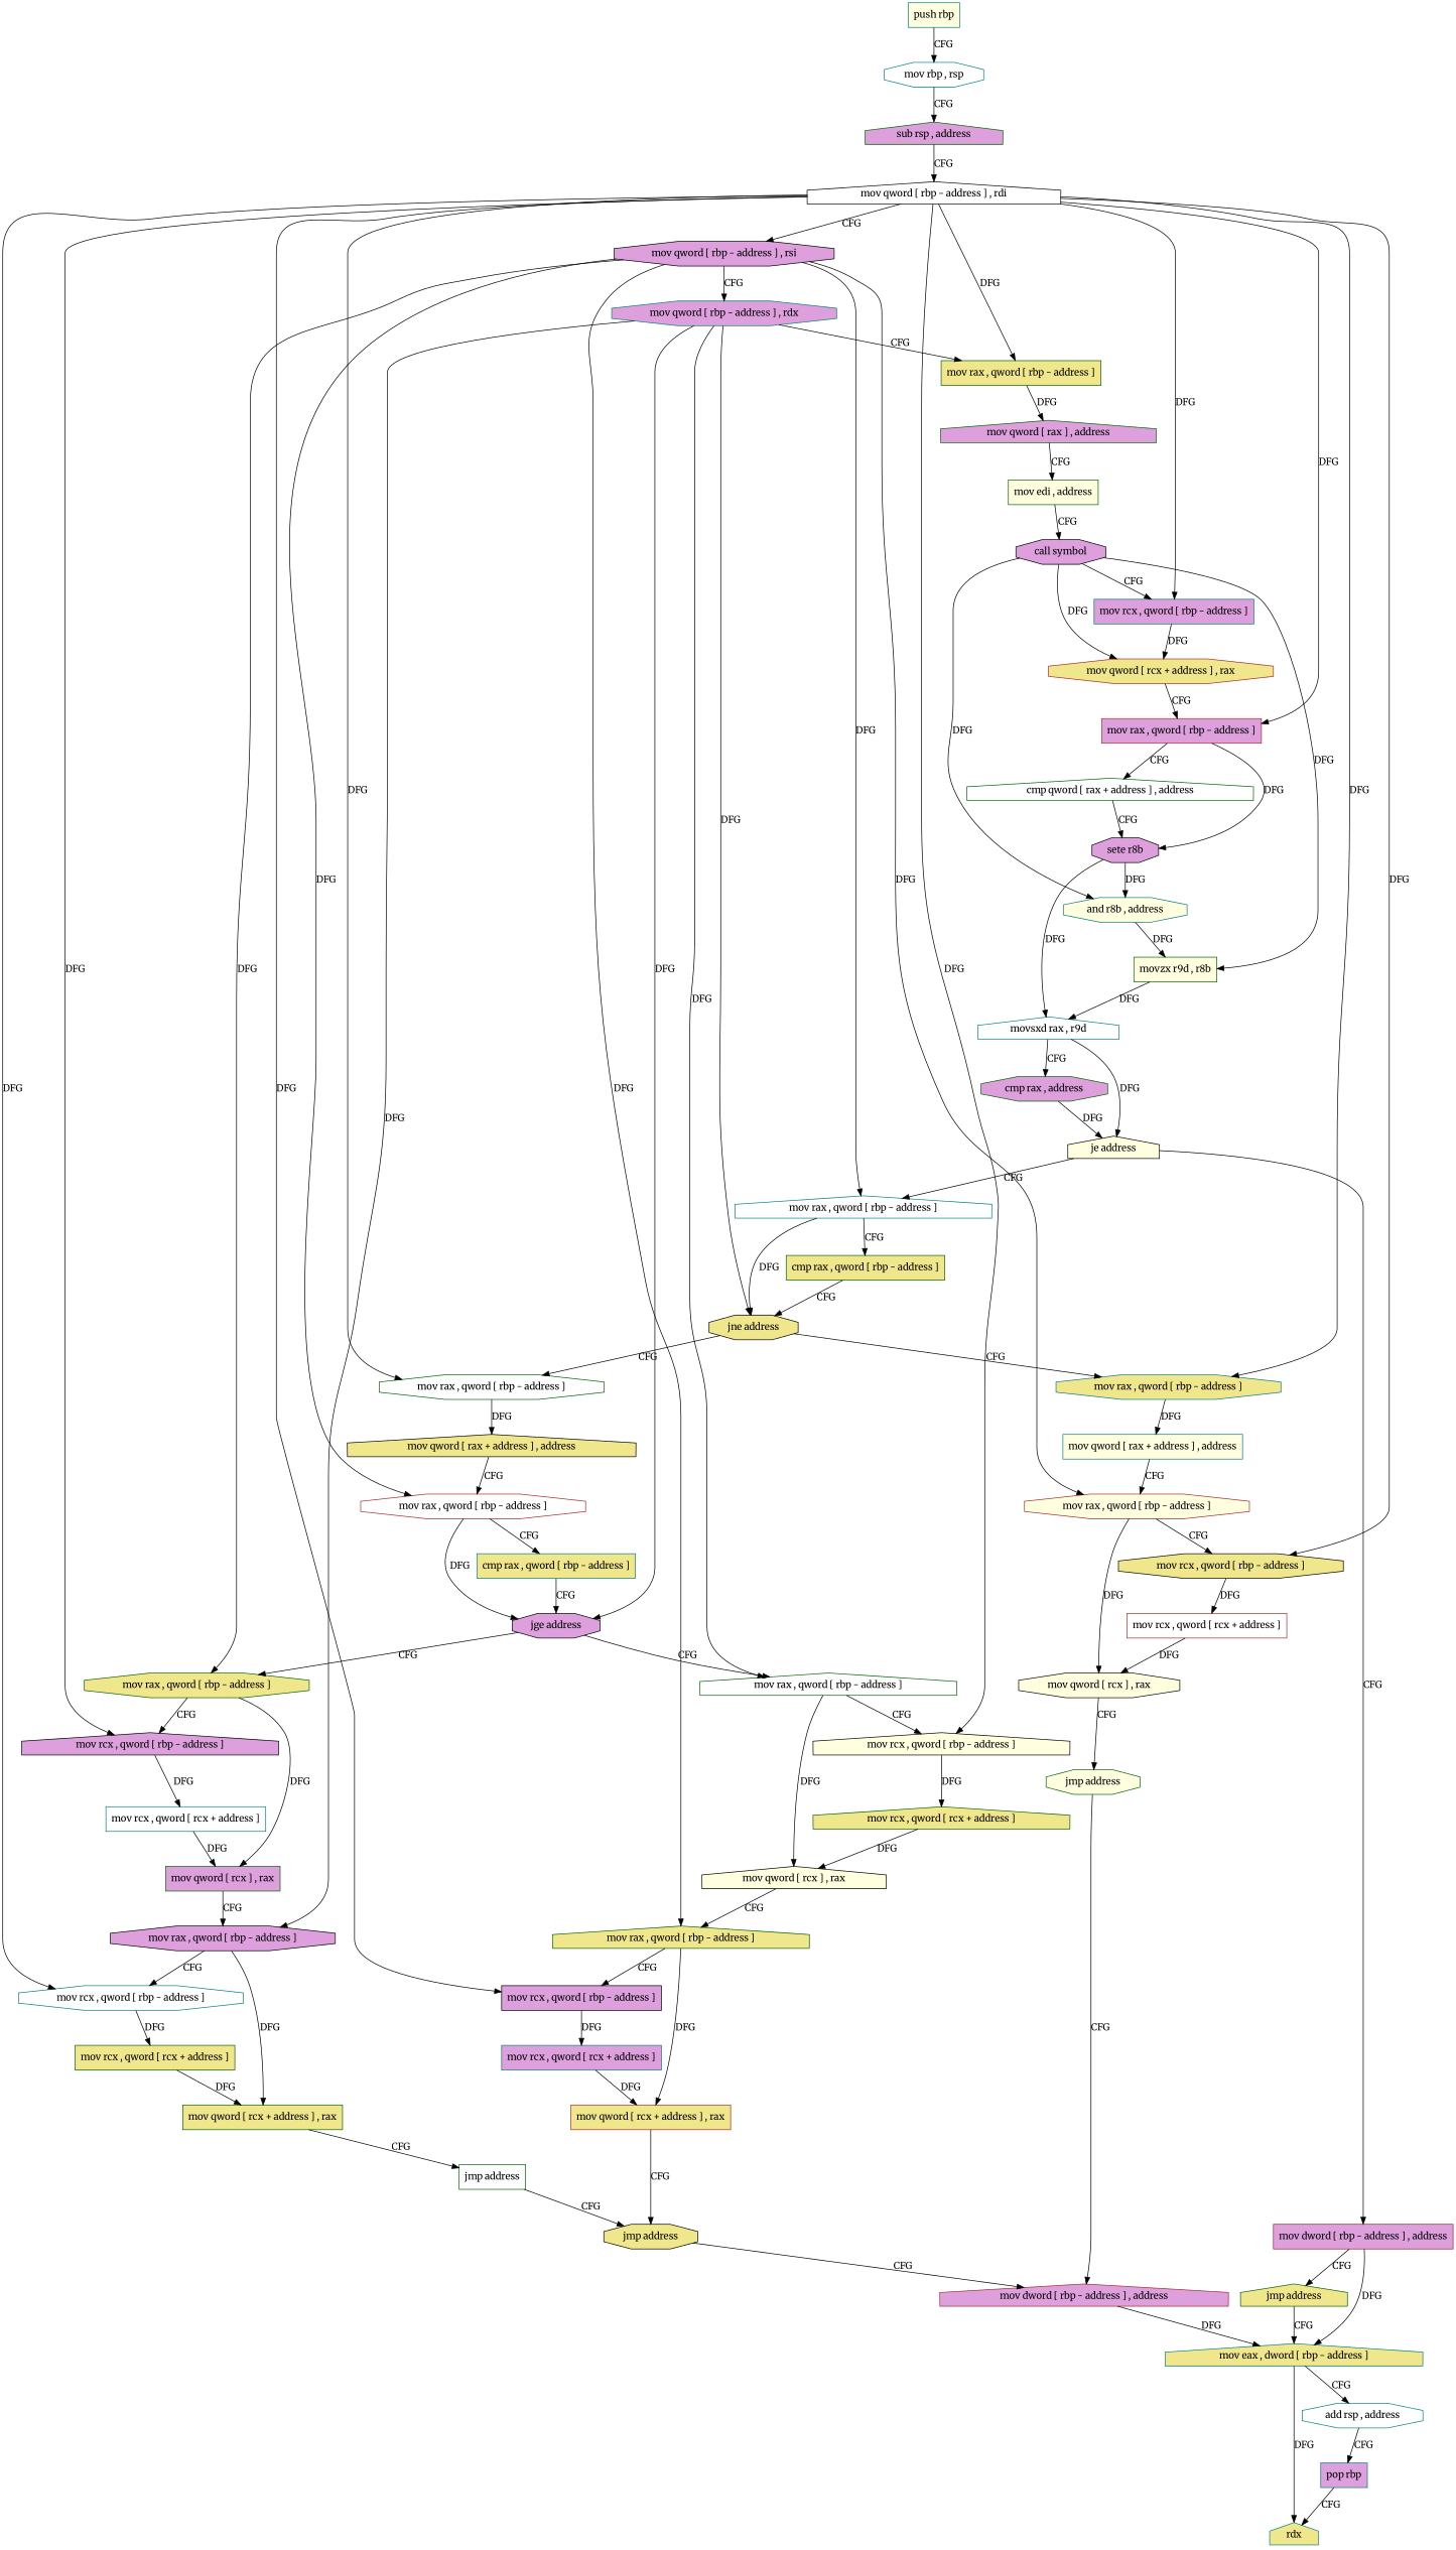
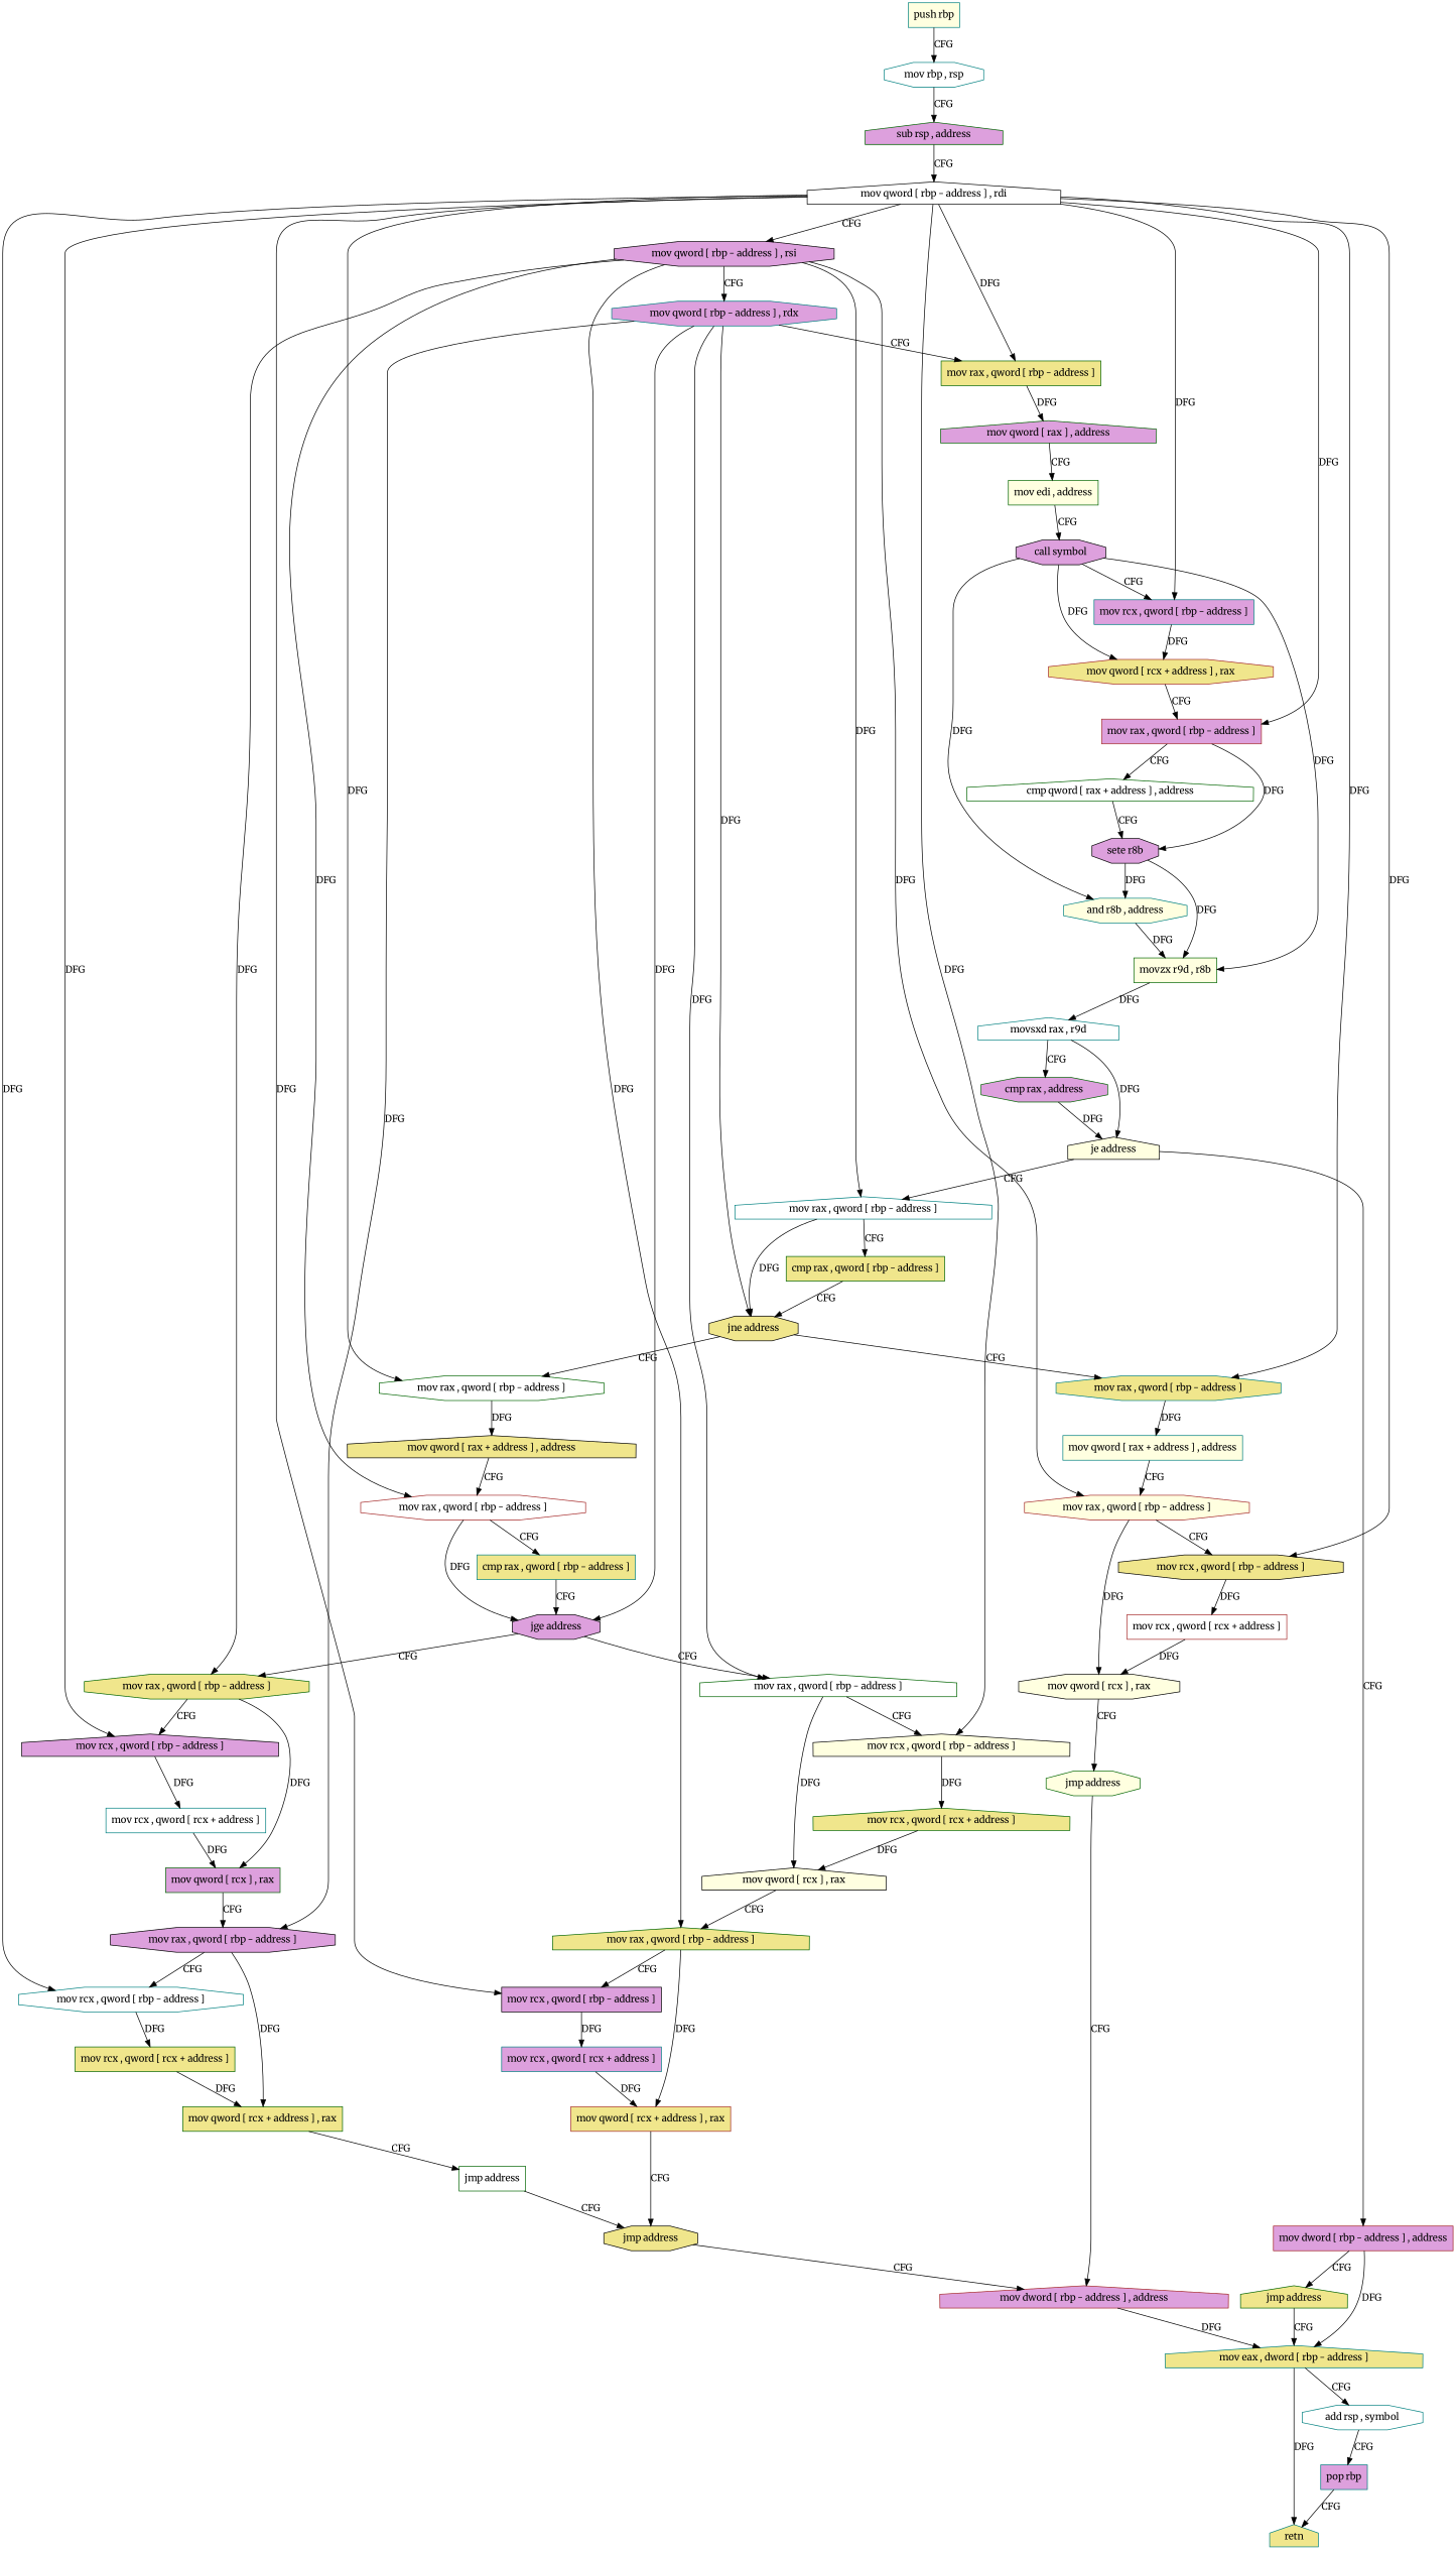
  digraph {
    fontname=Merriweather
    node [color=darkgreen fillcolor=plum fontname=Merriweather shape=octagon style=filled]
    edge [fontname=Merriweather]
    n1 [color=teal fillcolor=lightyellow label="push rbp" shape=box]
    n2 [color=teal fillcolor=white label="mov rbp , rsp"]
    n3 [label="sub rsp , address" shape=house]
    n4 [color=black fillcolor=white label="mov qword [ rbp - address ] , rdi" shape=house]
    n5 [color=black label="mov qword [ rbp - address ] , rsi"]
    n6 [fillcolor=khaki label="mov rax , qword [ rbp - address ]" shape=box]
    n7 [color=teal label="mov rcx , qword [ rbp - address ]" shape=box]
    n8 [color=brown label="mov rax , qword [ rbp - address ]" shape=box]
    n9 [fillcolor=white label="mov rax , qword [ rbp - address ]"]
    n10 [color=teal fillcolor=khaki label="mov rax , qword [ rbp - address ]"]
    n11 [color=black fillcolor=khaki label="mov rcx , qword [ rbp - address ]"]
    n12 [color=black fillcolor=lightyellow label="mov rcx , qword [ rbp - address ]" shape=house]
    n13 [color=black label="mov rcx , qword [ rbp - address ]" shape=box]
    n14 [color=black label="mov rcx , qword [ rbp - address ]" shape=house]
    n15 [color=teal fillcolor=white label="mov rcx , qword [ rbp - address ]"]
    n16 [color=teal label="mov qword [ rbp - address ] , rdx"]
    n17 [color=teal fillcolor=white label="mov rax , qword [ rbp - address ]" shape=house]
    n18 [color=brown fillcolor=white label="mov rax , qword [ rbp - address ]"]
    n19 [fillcolor=khaki label="mov rax , qword [ rbp - address ]"]
    n20 [color=brown fillcolor=lightyellow label="mov rax , qword [ rbp - address ]"]
    n21 [fillcolor=khaki label="mov rax , qword [ rbp - address ]" shape=house]
    n22 [label="mov qword [ rax ] , address" shape=house]
    n23 [color=brown fillcolor=khaki label="mov qword [ rcx + address ] , rax"]
    n24 [fillcolor=white label="cmp qword [ rax + address ] , address" shape=house]
    n25 [color=black label="sete r8b"]
    n26 [color=black fillcolor=khaki label="mov qword [ rax + address ] , address" shape=house]
    n27 [color=teal fillcolor=lightyellow label="mov qword [ rax + address ] , address" shape=box]
    n28 [color=brown fillcolor=white label="mov rcx , qword [ rcx + address ]" shape=box]
    n29 [fillcolor=khaki label="mov rcx , qword [ rcx + address ]" shape=house]
    n30 [color=teal label="mov rcx , qword [ rcx + address ]" shape=box]
    n31 [color=teal fillcolor=white label="mov rcx , qword [ rcx + address ]" shape=box]
    n32 [fillcolor=khaki label="mov rcx , qword [ rcx + address ]" shape=box]
    n33 [color=black fillcolor=khaki label="jne address"]
    n34 [color=black label="jge address"]
    n35 [fillcolor=white label="mov rax , qword [ rbp - address ]" shape=house]
    n36 [color=black label="mov rax , qword [ rbp - address ]"]
    n37 [fillcolor=khaki label="cmp rax , qword [ rbp - address ]" shape=box]
    n38 [color=teal fillcolor=khaki label="cmp rax , qword [ rbp - address ]" shape=box]
    n39 [label="mov qword [ rcx ] , rax" shape=box]
    n40 [color=black fillcolor=lightyellow label="mov qword [ rcx ] , rax"]
    n41 [color=brown fillcolor=khaki label="mov qword [ rcx + address ] , rax" shape=box]
    n42 [color=black fillcolor=lightyellow label="mov qword [ rcx ] , rax" shape=house]
    n43 [fillcolor=khaki label="mov qword [ rcx + address ] , rax" shape=box]
    n44 [fillcolor=lightyellow label="mov edi , address" shape=box]
    n45 [color=black label="call symbol"]
    n46 [color=teal fillcolor=lightyellow label="and r8b , address"]
    n47 [fillcolor=lightyellow label="movzx r9d , r8b" shape=box]
    n48 [color=teal fillcolor=white label="movsxd rax , r9d" shape=house]
    n49 [label="cmp rax , address"]
    n50 [color=black fillcolor=lightyellow label="je address" shape=house]
    n51 [color=brown label="mov dword [ rbp - address ] , address" shape=box]
    n52 [fillcolor=khaki label="jmp address" shape=house]
    n53 [color=teal fillcolor=khaki label="mov eax , dword [ rbp - address ]" shape=house]
-   n54 [color=teal fillcolor=white label="add rsp , address"]
-   n55 [color=teal fillcolor=khaki label=rdx shape=house]
+   n54 [color=teal fillcolor=white label="add rsp , symbol"]
+   n55 [color=teal fillcolor=khaki label=retn shape=house]
    n56 [color=teal label="pop rbp" shape=box]
    n57 [fillcolor=lightyellow label="jmp address"]
    n58 [color=brown label="mov dword [ rbp - address ] , address" shape=house]
    n59 [color=black fillcolor=khaki label="jmp address"]
    n60 [fillcolor=white label="jmp address" shape=box]
    n1 -> n2 [label=CFG]
    n2 -> n3 [label=CFG]
    n3 -> n4 [label=CFG]
    n4 -> n5 [label=CFG]
    n4 -> n6 [label=DFG]
    n4 -> n7 [label=DFG]
    n4 -> n8 [label=DFG]
    n4 -> n9 [label=DFG]
    n4 -> n10 [label=DFG]
    n4 -> n11 [label=DFG]
    n4 -> n12 [label=DFG]
    n4 -> n13 [label=DFG]
    n4 -> n14 [label=DFG]
    n4 -> n15 [label=DFG]
    n5 -> n16 [label=CFG]
    n5 -> n17 [label=DFG]
    n5 -> n18 [label=DFG]
    n5 -> n19 [label=DFG]
    n5 -> n20 [label=DFG]
    n5 -> n21 [label=DFG]
    n6 -> n22 [label=DFG]
    n7 -> n23 [label=DFG]
    n8 -> n24 [label=CFG]
    n8 -> n25 [label=DFG]
    n9 -> n26 [label=DFG]
    n10 -> n27 [label=DFG]
    n11 -> n28 [label=DFG]
    n12 -> n29 [label=DFG]
    n13 -> n30 [label=DFG]
    n14 -> n31 [label=DFG]
    n15 -> n32 [label=DFG]
    n16 -> n6 [label=CFG]
    n16 -> n33 [label=DFG]
    n16 -> n34 [label=DFG]
    n16 -> n35 [label=DFG]
    n16 -> n36 [label=DFG]
    n17 -> n33 [label=DFG]
    n17 -> n37 [label=CFG]
    n18 -> n34 [label=DFG]
    n18 -> n38 [label=CFG]
    n19 -> n14 [label=CFG]
    n19 -> n39 [label=DFG]
    n20 -> n11 [label=CFG]
    n20 -> n40 [label=DFG]
    n21 -> n13 [label=CFG]
    n21 -> n41 [label=DFG]
    n22 -> n44 [label=CFG]
    n23 -> n8 [label=CFG]
    n24 -> n25 [label=CFG]
    n25 -> n46 [label=DFG]
-   n25 -> n48 [label=DFG]
+   n25 -> n47 [label=DFG]
    n26 -> n18 [label=CFG]
    n27 -> n20 [label=CFG]
    n28 -> n40 [label=DFG]
    n29 -> n42 [label=DFG]
    n30 -> n41 [label=DFG]
    n31 -> n39 [label=DFG]
    n32 -> n43 [label=DFG]
    n33 -> n9 [label=CFG]
    n33 -> n10 [label=CFG]
    n34 -> n19 [label=CFG]
    n34 -> n35 [label=CFG]
    n35 -> n12 [label=CFG]
    n35 -> n42 [label=DFG]
    n36 -> n15 [label=CFG]
    n36 -> n43 [label=DFG]
    n37 -> n33 [label=CFG]
    n38 -> n34 [label=CFG]
    n39 -> n36 [label=CFG]
    n40 -> n57 [label=CFG]
    n41 -> n59 [label=CFG]
    n42 -> n21 [label=CFG]
    n43 -> n60 [label=CFG]
    n44 -> n45 [label=CFG]
    n45 -> n7 [label=CFG]
    n45 -> n23 [label=DFG]
    n45 -> n46 [label=DFG]
    n45 -> n47 [label=DFG]
    n46 -> n47 [label=DFG]
    n47 -> n48 [label=DFG]
    n48 -> n49 [label=CFG]
    n48 -> n50 [label=DFG]
    n49 -> n50 [label=DFG]
    n50 -> n17 [label=CFG]
    n50 -> n51 [label=CFG]
    n51 -> n52 [label=CFG]
    n51 -> n53 [label=DFG]
    n52 -> n53 [label=CFG]
    n53 -> n54 [label=CFG]
    n53 -> n55 [label=DFG]
    n54 -> n56 [label=CFG]
    n56 -> n55 [label=CFG]
    n57 -> n58 [label=CFG]
    n58 -> n53 [label=DFG]
    n59 -> n58 [label=CFG]
    n60 -> n59 [label=CFG]
  }
